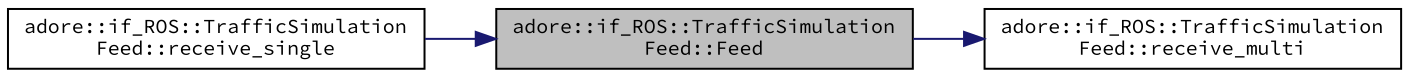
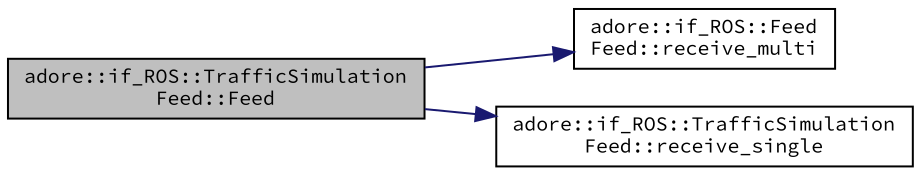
  digraph {
    fontname="Source Code Pro"
    rankdir=LR
    node [color=black fillcolor=white fontname="Source Code Pro" fontsize=10 shape=record style=filled]
    edge [color=midnightblue fontname="Source Code Pro" fontsize=10 labelfontname=Helvetica labelfontsize=10 style=solid]
    n1 [fillcolor=grey75 fontcolor=black height=0.2 label="adore::if_ROS::TrafficSimulation\lFeed::Feed" width=0.4]
-   n2 [height=0.2 label="adore::if_ROS::TrafficSimulation\lFeed::receive_multi" width=0.4]
+   n2 [height=0.2 label="adore::if_ROS::Feed\lFeed::receive_multi" width=0.4]
    n3 [height=0.2 label="adore::if_ROS::TrafficSimulation\lFeed::receive_single" width=0.4]
    n1 -> n2
-   n3 -> n1
+   n1 -> n3
  }
